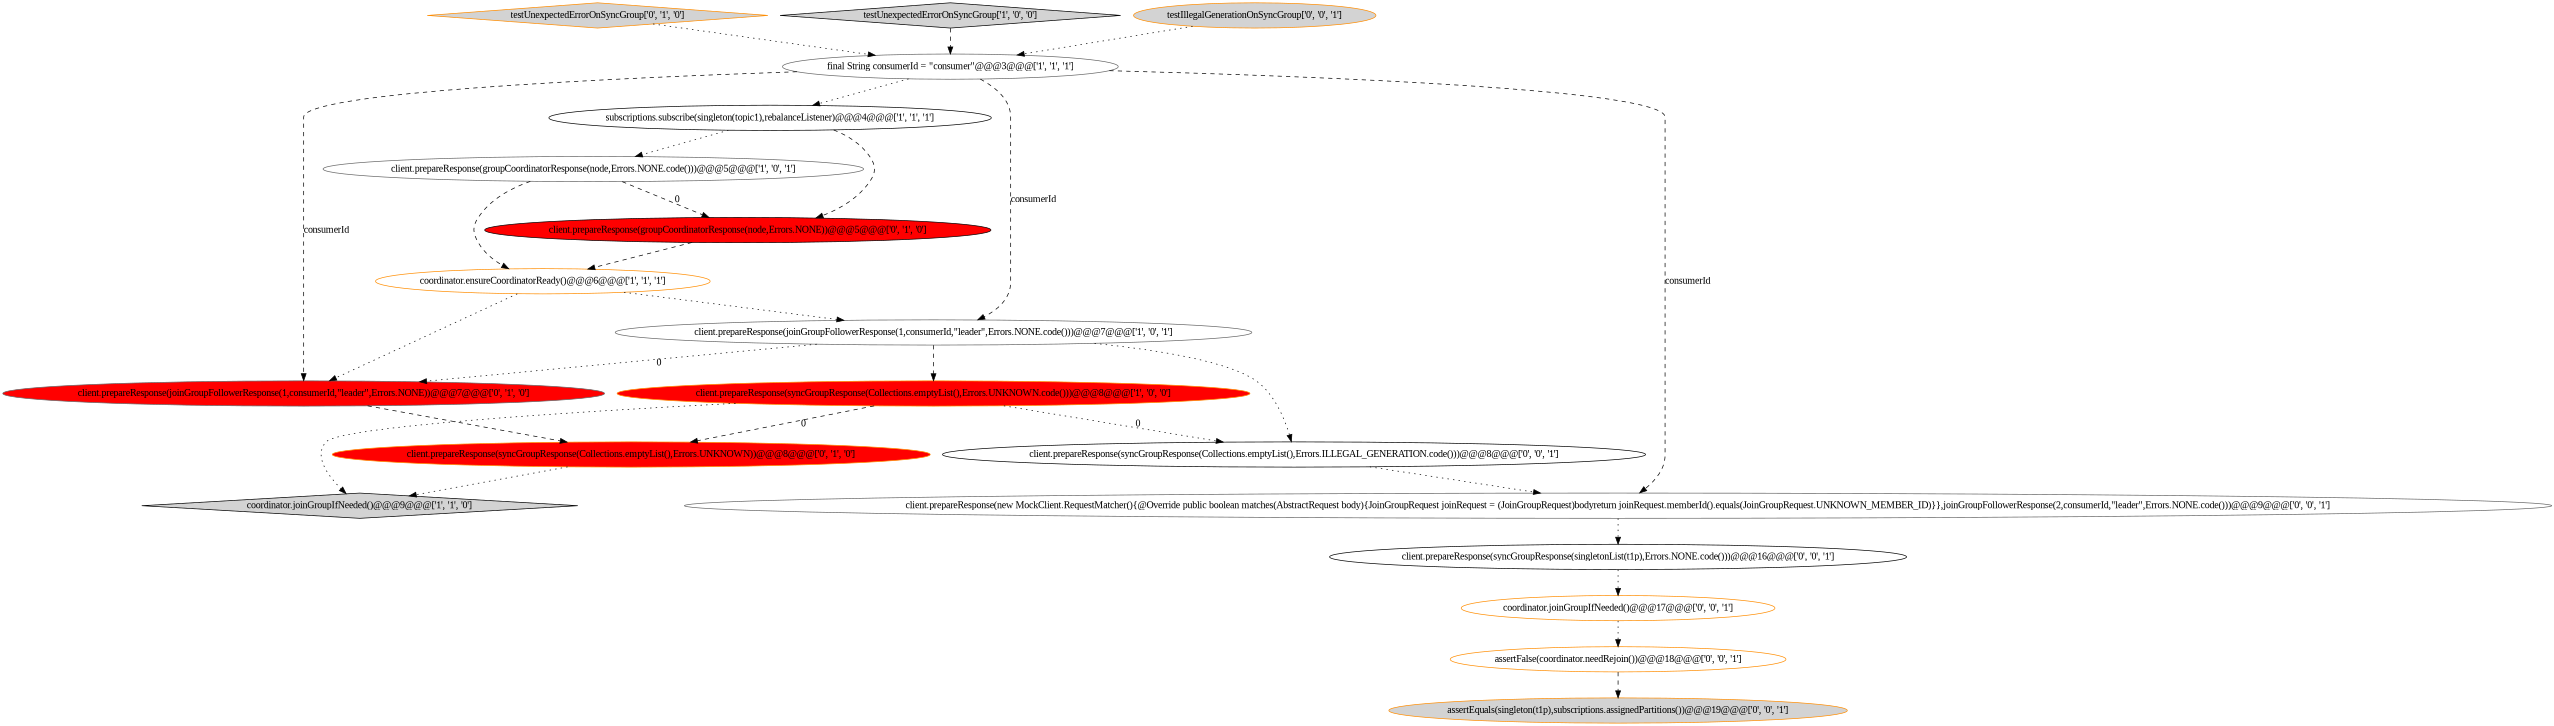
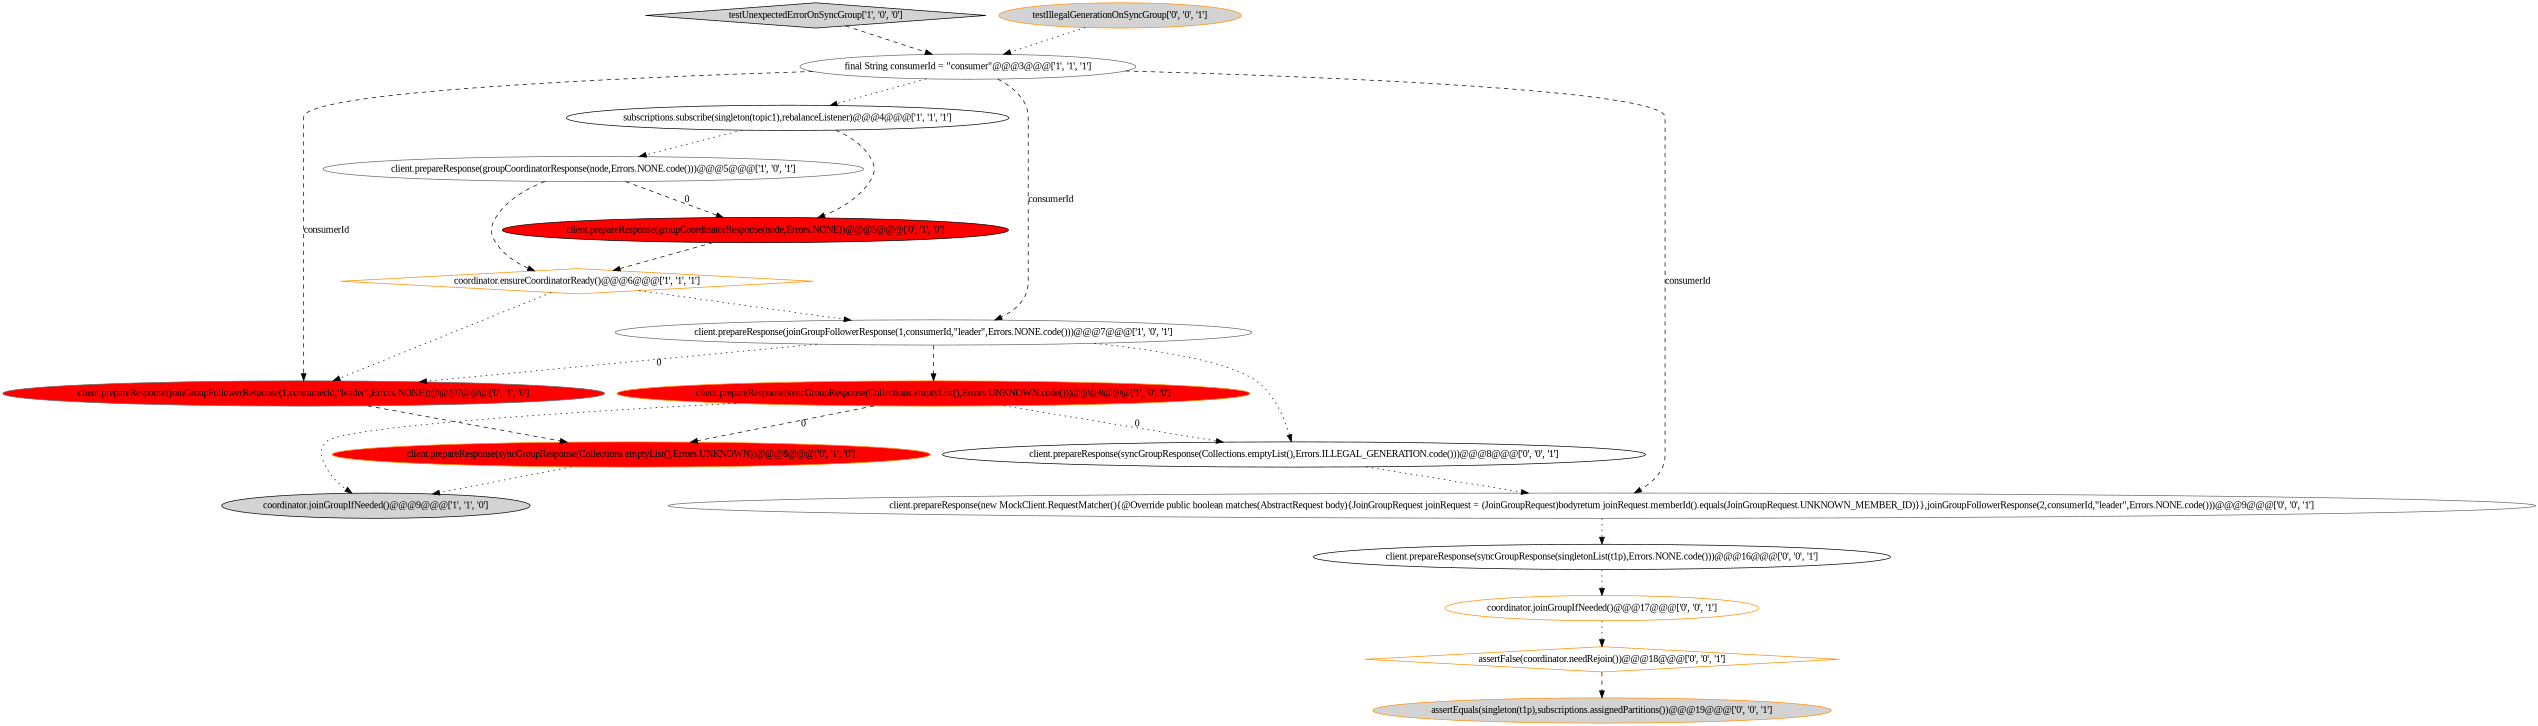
  digraph {
    fontname="Liberation Serif"
    node [color=darkorange fillcolor=white fontname="Liberation Serif" shape=ellipse style=filled]
    edge [fontname="Liberation Serif" style=dotted]
    n1 [color=gray40 label="client.prepareResponse(joinGroupFollowerResponse(1,consumerId,\"leader\",Errors.NONE.code()))@@@7@@@['1', '0', '1']"]
    n2 [color=black label="client.prepareResponse(syncGroupResponse(Collections.emptyList(),Errors.ILLEGAL_GENERATION.code()))@@@8@@@['0', '0', '1']"]
    n3 [color=gray40 fillcolor=red label="client.prepareResponse(joinGroupFollowerResponse(1,consumerId,\"leader\",Errors.NONE))@@@7@@@['0', '1', '0']"]
    n4 [fillcolor=red label="client.prepareResponse(syncGroupResponse(Collections.emptyList(),Errors.UNKNOWN.code()))@@@8@@@['1', '0', '0']"]
    n5 [color=gray40 label="client.prepareResponse(new MockClient.RequestMatcher(){@Override public boolean matches(AbstractRequest body){JoinGroupRequest joinRequest = (JoinGroupRequest)bodyreturn joinRequest.memberId().equals(JoinGroupRequest.UNKNOWN_MEMBER_ID)}},joinGroupFollowerResponse(2,consumerId,\"leader\",Errors.NONE.code()))@@@9@@@['0', '0', '1']"]
    n6 [fillcolor=red label="client.prepareResponse(syncGroupResponse(Collections.emptyList(),Errors.UNKNOWN))@@@8@@@['0', '1', '0']"]
-   n7 [color=black fillcolor=lightgray label="coordinator.joinGroupIfNeeded()@@@9@@@['1', '1', '0']" shape=diamond]
-   n8 [label="coordinator.ensureCoordinatorReady()@@@6@@@['1', '1', '1']"]
+   n7 [color=black fillcolor=lightgray label="coordinator.joinGroupIfNeeded()@@@9@@@['1', '1', '0']"]
+   n8 [label="coordinator.ensureCoordinatorReady()@@@6@@@['1', '1', '1']" shape=diamond]
    n9 [label="coordinator.joinGroupIfNeeded()@@@17@@@['0', '0', '1']"]
-   n10 [label="assertFalse(coordinator.needRejoin())@@@18@@@['0', '0', '1']"]
+   n10 [label="assertFalse(coordinator.needRejoin())@@@18@@@['0', '0', '1']" shape=diamond]
    n11 [fillcolor=lightgray label="assertEquals(singleton(t1p),subscriptions.assignedPartitions())@@@19@@@['0', '0', '1']"]
    n12 [color=black label="client.prepareResponse(syncGroupResponse(singletonList(t1p),Errors.NONE.code()))@@@16@@@['0', '0', '1']"]
    n13 [color=gray40 label="client.prepareResponse(groupCoordinatorResponse(node,Errors.NONE.code()))@@@5@@@['1', '0', '1']"]
    n14 [color=black fillcolor=red label="client.prepareResponse(groupCoordinatorResponse(node,Errors.NONE))@@@5@@@['0', '1', '0']"]
    n15 [color=gray40 label="final String consumerId = \"consumer\"@@@3@@@['1', '1', '1']"]
    n16 [color=black label="subscriptions.subscribe(singleton(topic1),rebalanceListener)@@@4@@@['1', '1', '1']"]
-   n17 [fillcolor=lightgray label="testUnexpectedErrorOnSyncGroup['0', '1', '0']" shape=diamond]
    n18 [color=black fillcolor=lightgray label="testUnexpectedErrorOnSyncGroup['1', '0', '0']" shape=diamond]
    n19 [fillcolor=lightgray label="testIllegalGenerationOnSyncGroup['0', '0', '1']"]
    n1 -> n2
    n1 -> n3 [label=0]
    n1 -> n4 [style=dashed]
    n2 -> n5
    n3 -> n6 [style=dashed]
    n4 -> n2 [label=0]
    n4 -> n6 [label=0 style=dashed]
    n4 -> n7
    n5 -> n12
    n6 -> n7
    n8 -> n1
    n8 -> n3
    n9 -> n10
    n10 -> n11 [style=dashed]
    n12 -> n9
    n13 -> n8 [style=dashed]
    n13 -> n14 [label=0 style=dashed]
    n14 -> n8 [style=dashed]
    n15 -> n1 [label=consumerId style=dashed]
    n15 -> n3 [label=consumerId style=dashed]
    n15 -> n5 [label=consumerId style=dashed]
    n15 -> n16
    n16 -> n13
    n16 -> n14 [style=dashed]
-   n17 -> n15
    n18 -> n15 [style=dashed]
    n19 -> n15
  }
